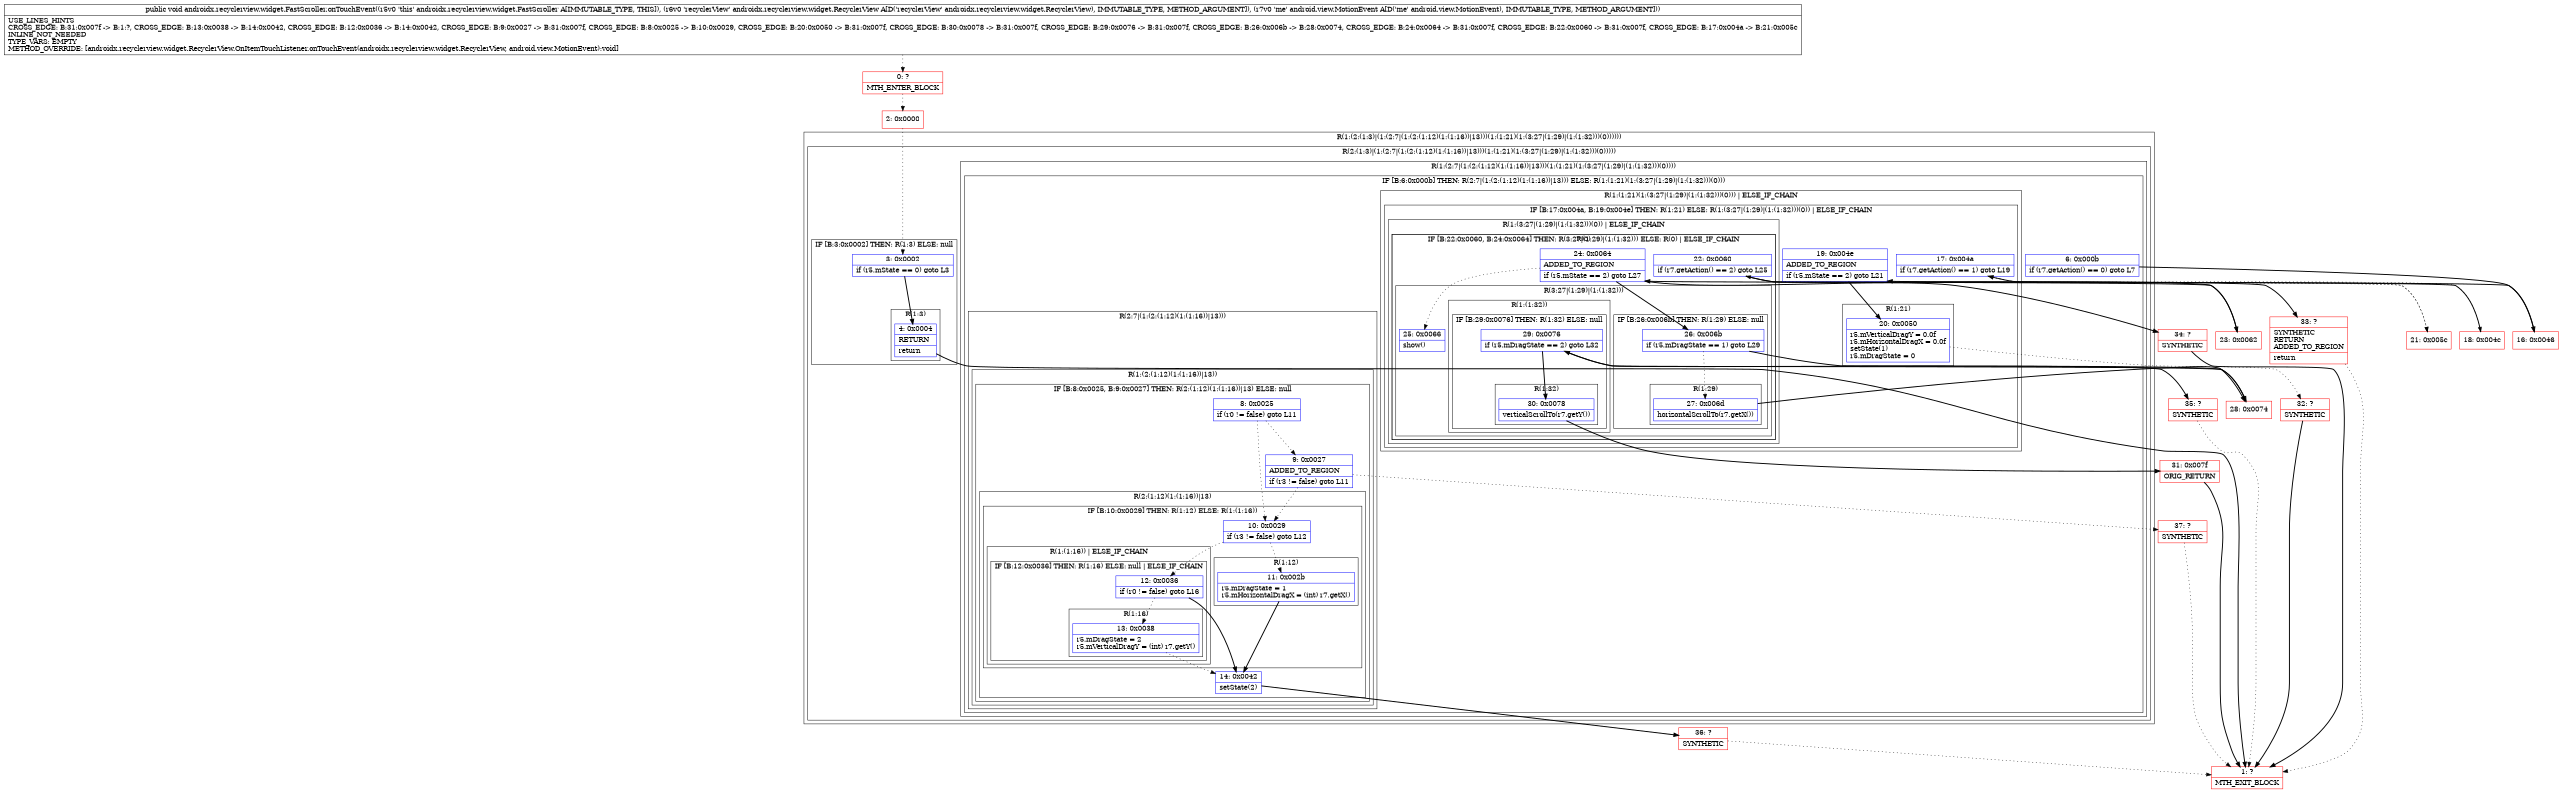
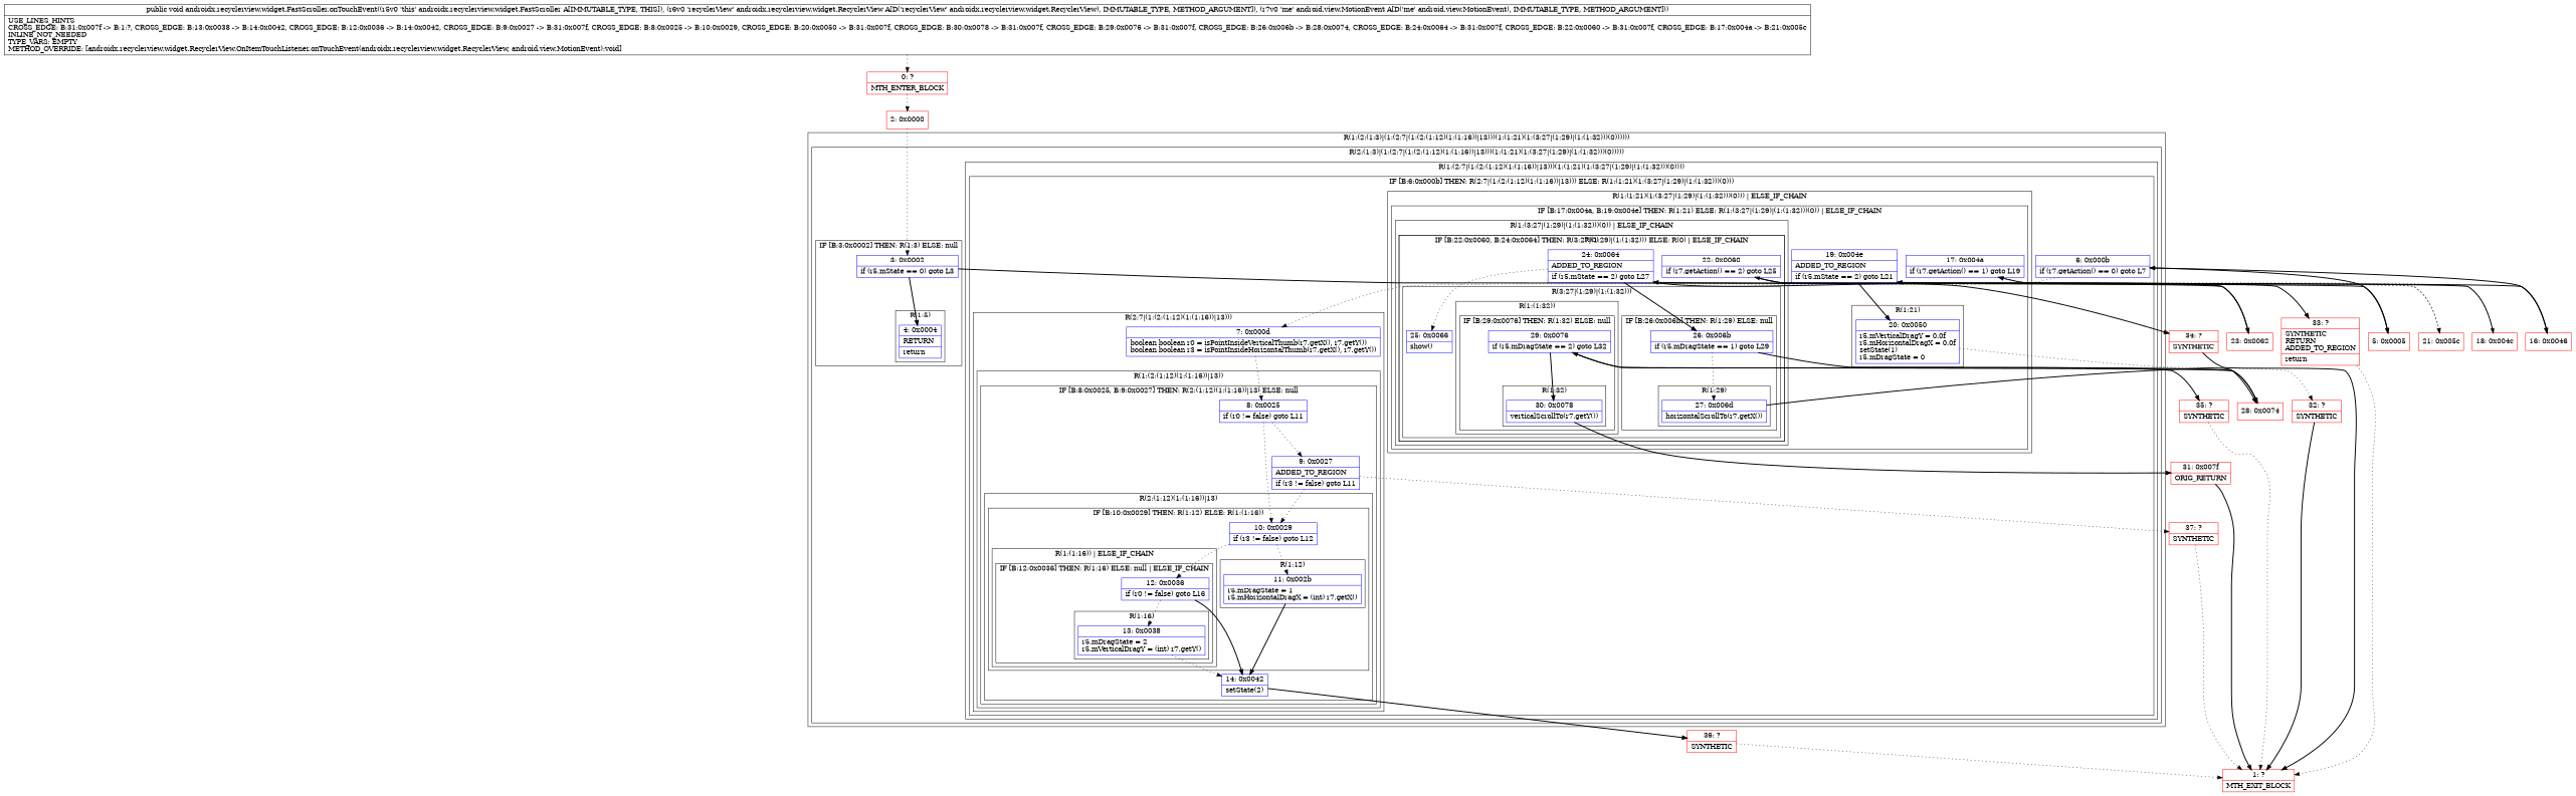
  digraph {
    node [color=blue shape=record]
    edge [style=bold]
    n1 [label="{4\:\ 0x0004|RETURN\l|return\l}"]
    n2 [label="{3\:\ 0x0002|if (r5.mState == 0) goto L3\l}"]
    n3 [label="{11\:\ 0x002b|r5.mDragState = 1\lr5.mHorizontalDragX = (int) r7.getX()\l}"]
    n4 [label="{13\:\ 0x0038|r5.mDragState = 2\lr5.mVerticalDragY = (int) r7.getY()\l}"]
    n5 [label="{12\:\ 0x0036|if (r0 != false) goto L16\l}"]
    n6 [label="{10\:\ 0x0029|if (r3 != false) goto L12\l}"]
    n7 [label="{14\:\ 0x0042|setState(2)\l}"]
    n8 [label="{8\:\ 0x0025|if (r0 != false) goto L11\l}"]
    n9 [label="{9\:\ 0x0027|ADDED_TO_REGION\l|if (r3 != false) goto L11\l}"]
+   n10 [label="{7\:\ 0x000d|boolean boolean r0 = isPointInsideVerticalThumb(r7.getX(), r7.getY())\lboolean boolean r3 = isPointInsideHorizontalThumb(r7.getX(), r7.getY())\l}"]
    n11 [label="{20\:\ 0x0050|r5.mVerticalDragY = 0.0f\lr5.mHorizontalDragX = 0.0f\lsetState(1)\lr5.mDragState = 0\l}"]
    n12 [label="{27\:\ 0x006d|horizontalScrollTo(r7.getX())\l}"]
    n13 [label="{26\:\ 0x006b|if (r5.mDragState == 1) goto L29\l}"]
    n14 [label="{30\:\ 0x0078|verticalScrollTo(r7.getY())\l}"]
    n15 [label="{29\:\ 0x0076|if (r5.mDragState == 2) goto L32\l}"]
    n16 [label="{25\:\ 0x0066|show()\l}"]
    n17 [label="{22\:\ 0x0060|if (r7.getAction() == 2) goto L25\l}"]
    n18 [label="{24\:\ 0x0064|ADDED_TO_REGION\l|if (r5.mState == 2) goto L27\l}"]
    n19 [label="{17\:\ 0x004a|if (r7.getAction() == 1) goto L19\l}"]
    n20 [label="{19\:\ 0x004e|ADDED_TO_REGION\l|if (r5.mState == 2) goto L21\l}"]
    n21 [label="{6\:\ 0x000b|if (r7.getAction() == 0) goto L7\l}"]
    n22 [color=red label="{1\:\ ?|MTH_EXIT_BLOCK\l}"]
+   n23 [color=red label="{5\:\ 0x0005}"]
    n24 [color=red label="{36\:\ ?|SYNTHETIC\l}"]
    n25 [color=red label="{37\:\ ?|SYNTHETIC\l}"]
    n26 [color=red label="{32\:\ ?|SYNTHETIC\l}"]
    n27 [color=red label="{28\:\ 0x0074}"]
    n28 [color=red label="{31\:\ 0x007f|ORIG_RETURN\l}"]
    n29 [color=red label="{35\:\ ?|SYNTHETIC\l}"]
    n30 [color=red label="{23\:\ 0x0062}"]
    n31 [color=red label="{33\:\ ?|SYNTHETIC\lRETURN\lADDED_TO_REGION\l|return\l}"]
    n32 [color=red label="{34\:\ ?|SYNTHETIC\l}"]
    n33 [color=red label="{18\:\ 0x004c}"]
    n34 [color=red label="{21\:\ 0x005c}"]
    n35 [color=red label="{16\:\ 0x0046}"]
    n36 [color=red label="{0\:\ ?|MTH_ENTER_BLOCK\l}"]
    n37 [color=red label="{2\:\ 0x0000}"]
    n38 [label="{public void androidx.recyclerview.widget.FastScroller.onTouchEvent((r5v0 'this' androidx.recyclerview.widget.FastScroller A[IMMUTABLE_TYPE, THIS]), (r6v0 'recyclerView' androidx.recyclerview.widget.RecyclerView A[D('recyclerView' androidx.recyclerview.widget.RecyclerView), IMMUTABLE_TYPE, METHOD_ARGUMENT]), (r7v0 'me' android.view.MotionEvent A[D('me' android.view.MotionEvent), IMMUTABLE_TYPE, METHOD_ARGUMENT]))  | USE_LINES_HINTS\lCROSS_EDGE: B:31:0x007f \-\> B:1:?, CROSS_EDGE: B:13:0x0038 \-\> B:14:0x0042, CROSS_EDGE: B:12:0x0036 \-\> B:14:0x0042, CROSS_EDGE: B:9:0x0027 \-\> B:31:0x007f, CROSS_EDGE: B:8:0x0025 \-\> B:10:0x0029, CROSS_EDGE: B:20:0x0050 \-\> B:31:0x007f, CROSS_EDGE: B:30:0x0078 \-\> B:31:0x007f, CROSS_EDGE: B:29:0x0076 \-\> B:31:0x007f, CROSS_EDGE: B:26:0x006b \-\> B:28:0x0074, CROSS_EDGE: B:24:0x0064 \-\> B:31:0x007f, CROSS_EDGE: B:22:0x0060 \-\> B:31:0x007f, CROSS_EDGE: B:17:0x004a \-\> B:21:0x005c\lINLINE_NOT_NEEDED\lTYPE_VARS: EMPTY\lMETHOD_OVERRIDE: [androidx.recyclerview.widget.RecyclerView.OnItemTouchListener.onTouchEvent(androidx.recyclerview.widget.RecyclerView, android.view.MotionEvent):void]\l}" color=""]
    subgraph cluster_1 {
      label="R(1:(2:(1:3)|(1:(2:7|(1:(2:(1:12)(1:(1:16))|13)))(1:(1:21)(1:(3:27|(1:29)|(1:(1:32)))(0))))))"
      subgraph cluster_2 {
        label="R(2:(1:3)|(1:(2:7|(1:(2:(1:12)(1:(1:16))|13)))(1:(1:21)(1:(3:27|(1:29)|(1:(1:32)))(0)))))"
        subgraph cluster_3 {
          label="IF [B:3:0x0002] THEN: R(1:3) ELSE: null"
          n2
          subgraph cluster_4 {
-           label="R(1:3)"
+           label="R(1:5)"
            n1
          }
        }
        subgraph cluster_5 {
          label="R(1:(2:7|(1:(2:(1:12)(1:(1:16))|13)))(1:(1:21)(1:(3:27|(1:29)|(1:(1:32)))(0))))"
          subgraph cluster_6 {
            label="IF [B:6:0x000b] THEN: R(2:7|(1:(2:(1:12)(1:(1:16))|13))) ELSE: R(1:(1:21)(1:(3:27|(1:29)|(1:(1:32)))(0)))"
            n21
            subgraph cluster_7 {
              label="R(2:7|(1:(2:(1:12)(1:(1:16))|13)))"
+             n10
              subgraph cluster_8 {
                label="R(1:(2:(1:12)(1:(1:16))|13))"
                subgraph cluster_9 {
                  label="IF [B:8:0x0025, B:9:0x0027] THEN: R(2:(1:12)(1:(1:16))|13) ELSE: null"
                  n8
                  n9
                  subgraph cluster_10 {
                    label="R(2:(1:12)(1:(1:16))|13)"
                    n7
                    subgraph cluster_11 {
                      label="IF [B:10:0x0029] THEN: R(1:12) ELSE: R(1:(1:16))"
                      n6
                      subgraph cluster_12 {
                        label="R(1:12)"
                        n3
                      }
                      subgraph cluster_13 {
                        label="R(1:(1:16)) | ELSE_IF_CHAIN\l"
                        subgraph cluster_14 {
                          label="IF [B:12:0x0036] THEN: R(1:16) ELSE: null | ELSE_IF_CHAIN\l"
                          n5
                          subgraph cluster_15 {
                            label="R(1:16)"
                            n4
                          }
                        }
                      }
                    }
                  }
                }
              }
            }
            subgraph cluster_16 {
              label="R(1:(1:21)(1:(3:27|(1:29)|(1:(1:32)))(0))) | ELSE_IF_CHAIN\l"
              subgraph cluster_17 {
                label="IF [B:17:0x004a, B:19:0x004e] THEN: R(1:21) ELSE: R(1:(3:27|(1:29)|(1:(1:32)))(0)) | ELSE_IF_CHAIN\l"
                n19
                n20
                subgraph cluster_18 {
                  label="R(1:21)"
                  n11
                }
                subgraph cluster_19 {
                  label="R(1:(3:27|(1:29)|(1:(1:32)))(0)) | ELSE_IF_CHAIN\l"
                  subgraph cluster_20 {
                    label="IF [B:22:0x0060, B:24:0x0064] THEN: R(3:27|(1:29)|(1:(1:32))) ELSE: R(0) | ELSE_IF_CHAIN\l"
                    n17
                    n18
                    subgraph cluster_21 {
                      label="R(3:27|(1:29)|(1:(1:32)))"
                      n16
                      subgraph cluster_22 {
                        label="IF [B:26:0x006b] THEN: R(1:29) ELSE: null"
                        n13
                        subgraph cluster_23 {
                          label="R(1:29)"
                          n12
                        }
                      }
                      subgraph cluster_24 {
                        label="R(1:(1:32))"
                        subgraph cluster_25 {
                          label="IF [B:29:0x0076] THEN: R(1:32) ELSE: null"
                          n15
                          subgraph cluster_26 {
                            label="R(1:32)"
                            n14
                          }
                        }
                      }
                    }
                    subgraph cluster_27 {
                      label="R(0)"
                    }
                  }
                }
              }
            }
          }
        }
      }
    }
-   n1 -> n22
    n2 -> n1
+   n2 -> n23
    n3 -> n7
    n4 -> n7 [style=dotted]
    n5 -> n4 [style=dotted]
    n5 -> n7
    n6 -> n3 [style=dotted]
    n6 -> n5 [style=dotted]
    n7 -> n24
    n8 -> n6 [style=dotted]
    n8 -> n9 [style=dotted]
    n9 -> n6 [style=dotted]
    n9 -> n25 [style=dotted]
+   n10 -> n8 [style=dotted]
    n11 -> n26 [style=dotted]
    n12 -> n27
    n13 -> n12 [style=dotted]
    n13 -> n27
    n14 -> n28
    n15 -> n14
    n15 -> n29
    n17 -> n30
    n17 -> n31
    n18 -> n13
    n18 -> n16 [style=dotted]
    n18 -> n32
    n19 -> n33 [style=dotted]
    n19 -> n34 [style=dotted]
    n20 -> n11
    n20 -> n34 [style=dotted]
+   n21 -> n10 [style=dotted]
    n21 -> n35
+   n23 -> n21
    n24 -> n22 [style=dotted]
    n25 -> n22 [style=dotted]
    n26 -> n22
    n27 -> n15
    n28 -> n22
    n29 -> n22 [style=dotted]
    n30 -> n18
    n31 -> n22 [style=dotted]
    n32 -> n22
    n33 -> n20
    n34 -> n17 [style=dotted]
    n35 -> n19
    n36 -> n37 [style=dotted]
    n37 -> n2 [style=dotted]
    n38 -> n36 [style=dotted]
  }
